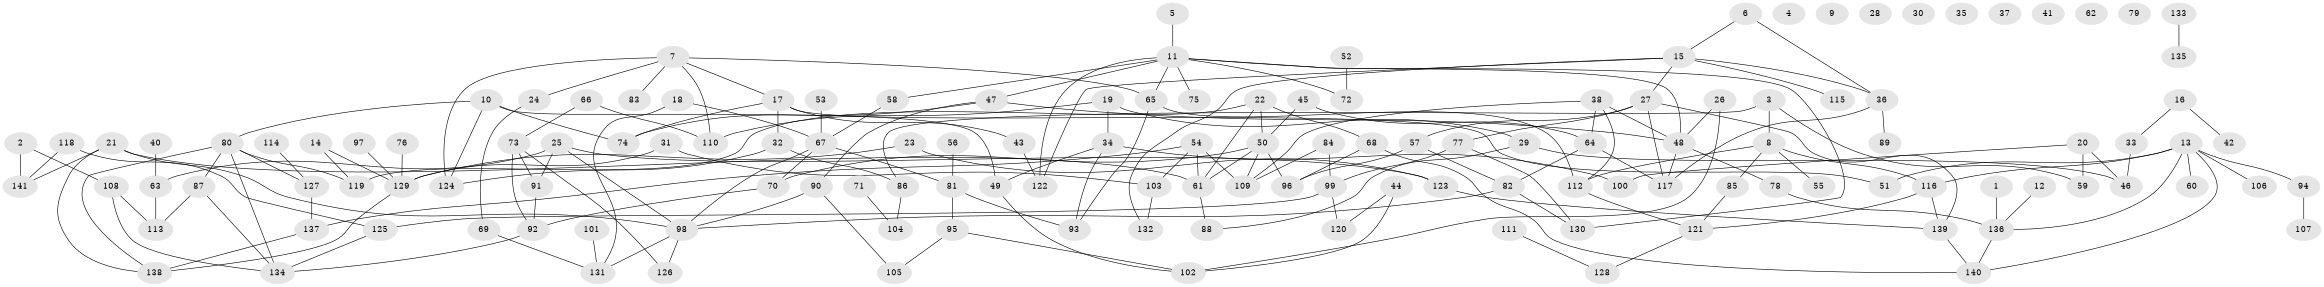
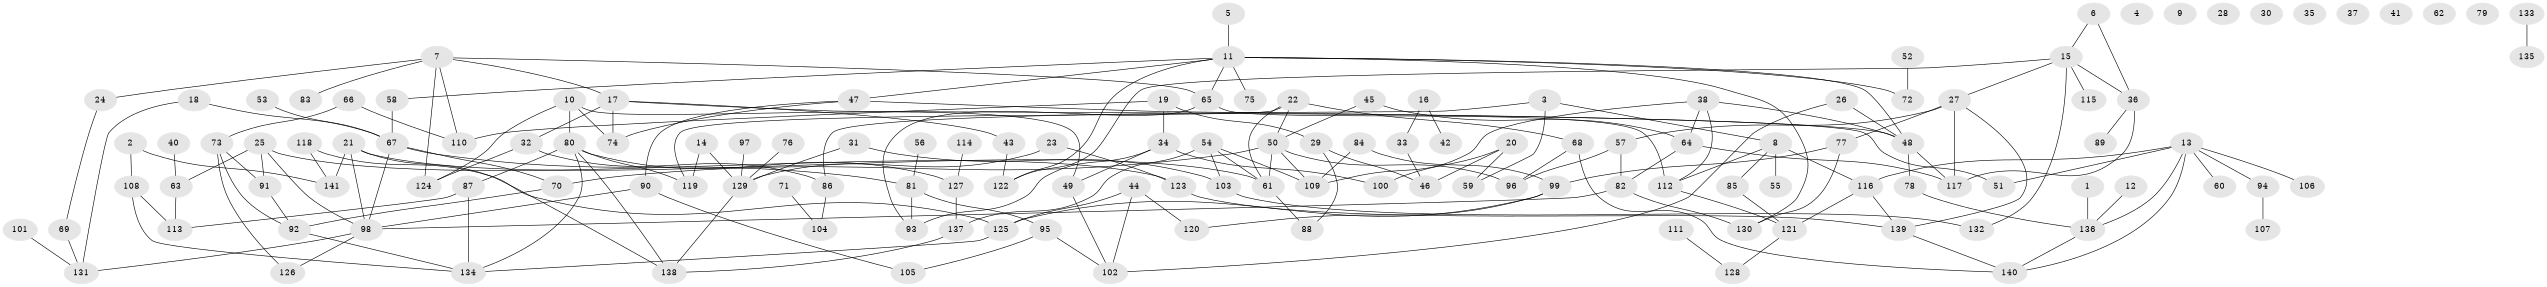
  graph {
    node [color=gray90 style=filled]
    1
    136
    140
    2
    108
    141
    113
    134
    3
    8
    59
    86
    55
    85
    112
    116
    104
    4
    5
    11
    65
    47
    48
    58
    72
    75
    122
    130
    6
    15
    36
    27
    115
    132
    117
    89
    7
    17
    24
    83
    110
    124
    74
    51
    32
    43
    69
    93
    121
    139
    9
    10
    49
    80
    102
    119
    138
    87
    127
    90
    78
    67
    12
    13
    60
    94
    106
    107
    14
    129
    57
    77
    16
    33
    42
    46
    18
    131
    98
    70
    81
    19
    29
    34
    88
    100
    20
    21
    61
    126
    22
    50
    68
    109
    96
    23
    123
    25
    63
    91
    92
    26
    82
    99
    28
    30
    31
    103
    35
    37
    38
    64
    45
    40
    41
    44
    120
    125
    105
    52
    53
    54
    137
    56
    95
    62
    66
    73
    71
    76
    79
    84
    128
    97
    101
    111
    114
    118
    133
    135
    1 -- 136
    136 -- 140
    2 -- 108
    2 -- 141
    108 -- 113
    108 -- 134
    3 -- 8
    3 -- 59
    3 -- 86
    8 -- 55
    8 -- 85
    8 -- 112
    8 -- 116
    86 -- 104
    85 -- 121
    112 -- 121
    116 -- 121
    116 -- 139
    5 -- 11
    11 -- 65
    11 -- 47
    11 -- 48
    11 -- 58
    11 -- 72
    11 -- 75
    11 -- 122
    11 -- 130
    65 -- 112
    65 -- 93
    47 -- 48
    47 -- 74
    47 -- 90
    48 -- 117
    48 -- 78
    58 -- 67
    6 -- 15
    6 -- 36
    15 -- 122
    15 -- 36
    15 -- 27
    15 -- 115
    15 -- 132
    36 -- 117
    36 -- 89
    27 -- 117
    27 -- 139
    27 -- 57
    27 -- 77
    7 -- 65
    7 -- 17
    7 -- 24
    7 -- 83
    7 -- 110
    7 -- 124
    17 -- 74
    17 -- 51
    17 -- 32
    17 -- 43
    24 -- 69
    32 -- 86
    32 -- 124
    43 -- 122
    69 -- 131
    121 -- 128
    139 -- 140
    10 -- 124
    10 -- 74
    10 -- 49
    10 -- 80
    49 -- 102
    80 -- 134
    80 -- 119
    80 -- 138
    80 -- 87
    80 -- 127
    87 -- 113
    87 -- 134
    127 -- 137
    90 -- 98
    90 -- 105
    78 -- 136
    67 -- 98
    67 -- 70
    67 -- 81
    12 -- 136
    13 -- 136
    13 -- 140
    13 -- 116
    13 -- 51
    13 -- 60
    13 -- 94
    13 -- 106
    94 -- 107
    14 -- 119
    14 -- 129
    129 -- 138
    57 -- 96
    57 -- 82
    77 -- 130
    77 -- 99
    16 -- 33
    16 -- 42
    33 -- 46
    18 -- 67
    18 -- 131
    98 -- 131
    98 -- 126
    70 -- 92
    81 -- 93
    81 -- 95
    19 -- 110
    19 -- 29
    19 -- 34
    29 -- 46
    29 -- 88
    34 -- 93
    34 -- 49
    34 -- 100
    20 -- 59
    20 -- 46
    20 -- 100
    21 -- 141
    21 -- 138
    21 -- 98
    21 -- 61
    61 -- 88
    22 -- 119
    22 -- 61
    22 -- 50
    22 -- 68
    50 -- 70
    50 -- 61
    50 -- 109
    50 -- 96
    68 -- 140
    68 -- 96
    23 -- 129
    23 -- 123
    123 -- 139
    25 -- 98
    25 -- 123
    25 -- 63
    25 -- 91
    63 -- 113
    91 -- 92
    92 -- 134
    26 -- 48
    26 -- 102
    82 -- 130
    82 -- 98
    99 -- 120
    99 -- 125
    31 -- 129
    31 -- 103
    103 -- 132
    38 -- 112
    38 -- 48
    38 -- 109
    38 -- 64
    64 -- 117
    64 -- 82
    45 -- 50
    45 -- 64
    40 -- 63
    44 -- 102
    44 -- 120
+   44 -- 125
    125 -- 134
    52 -- 72
    53 -- 67
    54 -- 61
    54 -- 109
    54 -- 103
    54 -- 137
    137 -- 138
    56 -- 81
    95 -- 102
    95 -- 105
    66 -- 110
    66 -- 73
    73 -- 126
    73 -- 91
    73 -- 92
    71 -- 104
    76 -- 129
    84 -- 109
    84 -- 99
    97 -- 129
    101 -- 131
    111 -- 128
    114 -- 127
    118 -- 141
    118 -- 125
    133 -- 135
  }
